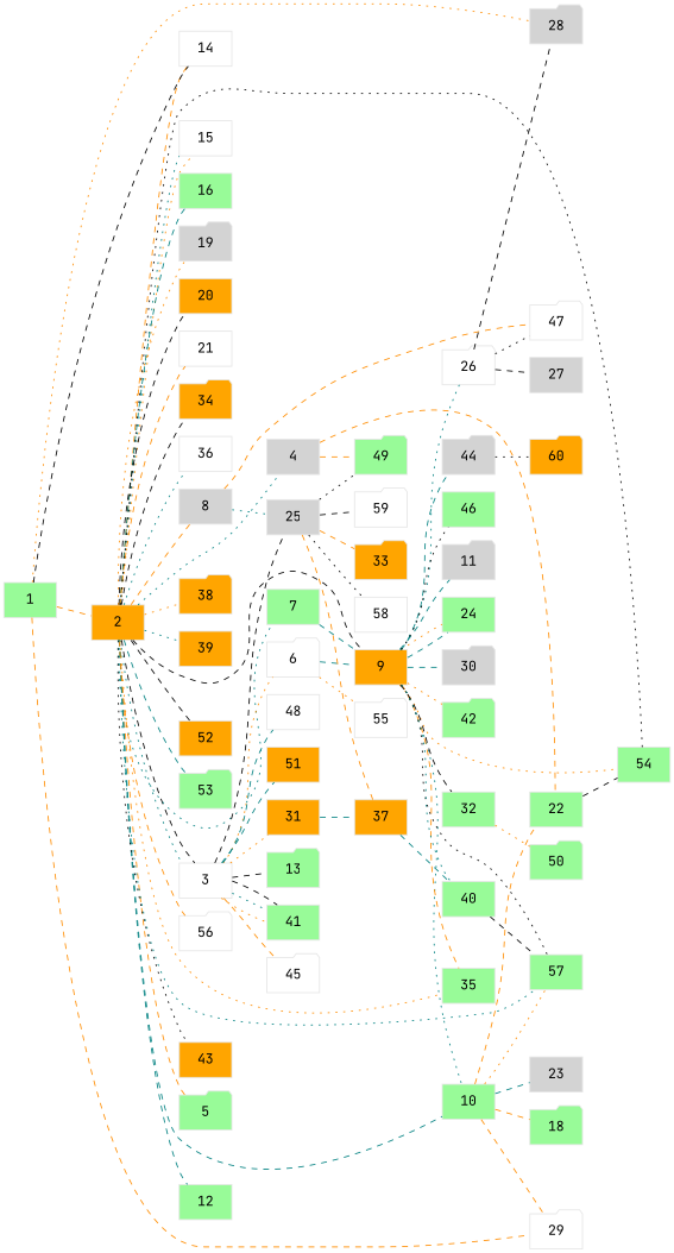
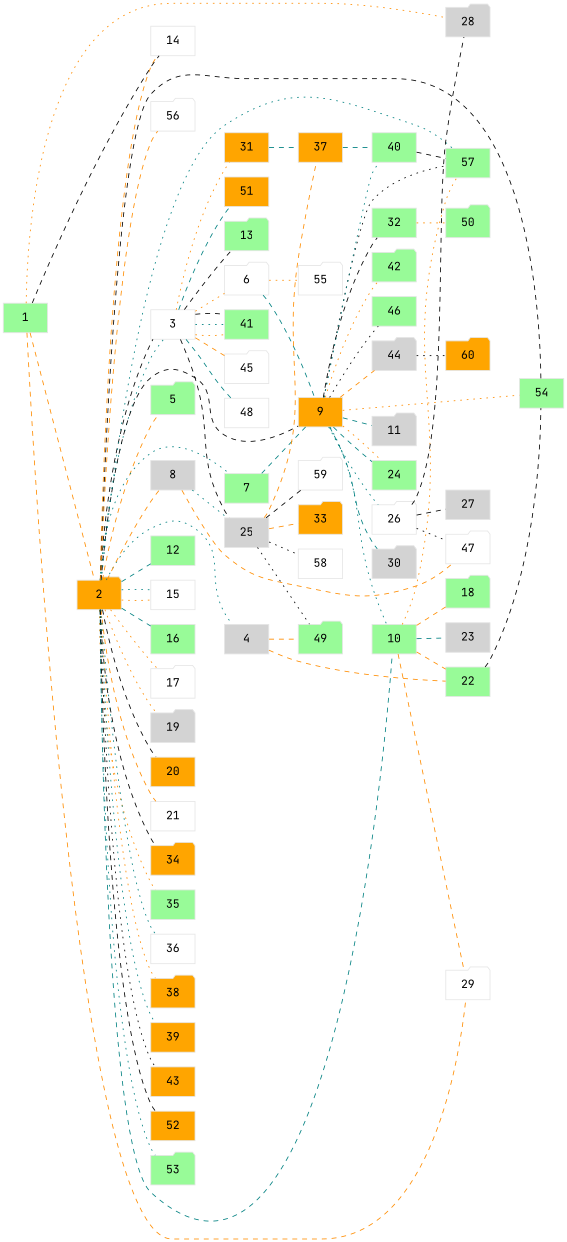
  graph {
    fontname="JetBrains Mono"
    rankdir=LR
    node [color=gray90 fillcolor=palegreen fontname="JetBrains Mono" shape=box style=filled]
    edge [color=darkorange fontname="JetBrains Mono" style=dashed]
-   2 [fillcolor=orange]
+   2 [fillcolor=orange shape=folder]
    1
    14 [fillcolor=white]
    28 [fillcolor=lightgrey shape=folder]
    29 [fillcolor=white shape=folder]
    3 [fillcolor=white]
    4 [fillcolor=lightgrey]
    5 [shape=folder]
    7
    8 [fillcolor=lightgrey]
    9 [fillcolor=orange]
    10
    12
    15 [fillcolor=white]
    16
+   17 [fillcolor=white shape=folder]
    19 [fillcolor=lightgrey shape=folder]
    20 [fillcolor=orange]
    21 [fillcolor=white]
    34 [fillcolor=orange shape=folder]
    35
    36 [fillcolor=white]
    38 [fillcolor=orange shape=folder]
    39 [fillcolor=orange]
    43 [fillcolor=orange]
    52 [fillcolor=orange]
    53 [shape=folder]
    54
    56 [fillcolor=white shape=folder]
    57
    6 [fillcolor=white shape=folder]
    13 [shape=folder]
    25 [fillcolor=lightgrey]
    31 [fillcolor=orange]
    41
    45 [fillcolor=white shape=folder]
    48 [fillcolor=white]
    51 [fillcolor=orange]
    22
    49 [shape=folder]
    47 [fillcolor=white shape=folder]
    11 [fillcolor=lightgrey shape=folder]
    24
    26 [fillcolor=white shape=folder]
    30 [fillcolor=lightgrey shape=folder]
    32
    40
    42 [shape=folder]
    44 [fillcolor=lightgrey shape=folder]
    46
    18 [shape=folder]
    23 [fillcolor=lightgrey]
    55 [fillcolor=white shape=folder]
    33 [fillcolor=orange shape=folder]
    37 [fillcolor=orange]
    58 [fillcolor=white]
    59 [fillcolor=white shape=folder]
    27 [fillcolor=lightgrey]
    50 [shape=folder]
    60 [fillcolor=orange shape=folder]
    2 -- 14
    2 -- 3 [color=teal style=dotted]
    2 -- 3 [color=black]
    2 -- 4 [color=teal style=dotted]
    2 -- 5
    2 -- 7 [color=teal style=dotted]
    2 -- 8
    2 -- 9 [color=black]
    2 -- 10 [color=teal]
    2 -- 12 [color=teal]
    2 -- 15 [style=dotted]
    2 -- 15 [color=teal style=dotted]
    2 -- 16 [color=teal]
+   2 -- 17 [style=dotted]
    2 -- 19 [style=dotted]
    2 -- 20 [color=black]
    2 -- 21
    2 -- 34 [color=black]
    2 -- 35 [style=dotted]
    2 -- 36 [color=teal style=dotted]
    2 -- 38 [style=dotted]
    2 -- 39 [color=teal style=dotted]
    2 -- 43 [color=black style=dotted]
    2 -- 52 [color=black]
-   2 -- 53 [color=teal]
-   2 -- 54 [color=black style=dotted]
+   2 -- 53 [color=teal style=dotted]
+   2 -- 54 [color=black]
    2 -- 56
    2 -- 57 [color=teal style=dotted]
    1 -- 2
    1 -- 14 [color=black]
    1 -- 28 [style=dotted]
    1 -- 29
    3 -- 6 [style=dotted]
    3 -- 13 [color=black]
    3 -- 25 [color=black]
    3 -- 31 [style=dotted]
    3 -- 41 [style=dotted]
    3 -- 41 [color=teal style=dotted]
    3 -- 41 [color=black]
    3 -- 45
    3 -- 48 [color=teal]
    3 -- 51 [color=teal]
    4 -- 22
    4 -- 49
    7 -- 9 [color=teal]
    8 -- 25 [color=teal style=dotted]
    8 -- 47
    9 -- 10 [color=teal style=dotted]
-   9 -- 35
    9 -- 54 [style=dotted]
    9 -- 57 [color=black style=dotted]
    9 -- 11 [color=teal]
    9 -- 24 [color=teal]
    9 -- 24 [style=dotted]
    9 -- 26 [color=teal style=dotted]
    9 -- 30 [color=teal]
    9 -- 32 [color=black]
    9 -- 40 [color=teal style=dotted]
    9 -- 42 [style=dotted]
-   9 -- 44 [color=teal]
+   9 -- 44
    9 -- 46 [color=black style=dotted]
    10 -- 29
    10 -- 57 [style=dotted]
    10 -- 22
    10 -- 18
    10 -- 23 [color=teal]
    6 -- 9 [color=teal]
    6 -- 55 [style=dotted]
    25 -- 49 [color=black style=dotted]
    25 -- 33
    25 -- 37
    25 -- 58 [color=black style=dotted]
    25 -- 59 [color=black]
    31 -- 37 [color=teal]
    22 -- 54 [color=black]
    26 -- 28 [color=black]
    26 -- 47 [color=black style=dotted]
    26 -- 27 [color=black]
    32 -- 50 [style=dotted]
    40 -- 57 [color=black]
    44 -- 60 [color=black style=dotted]
    37 -- 40 [color=teal]
  }
